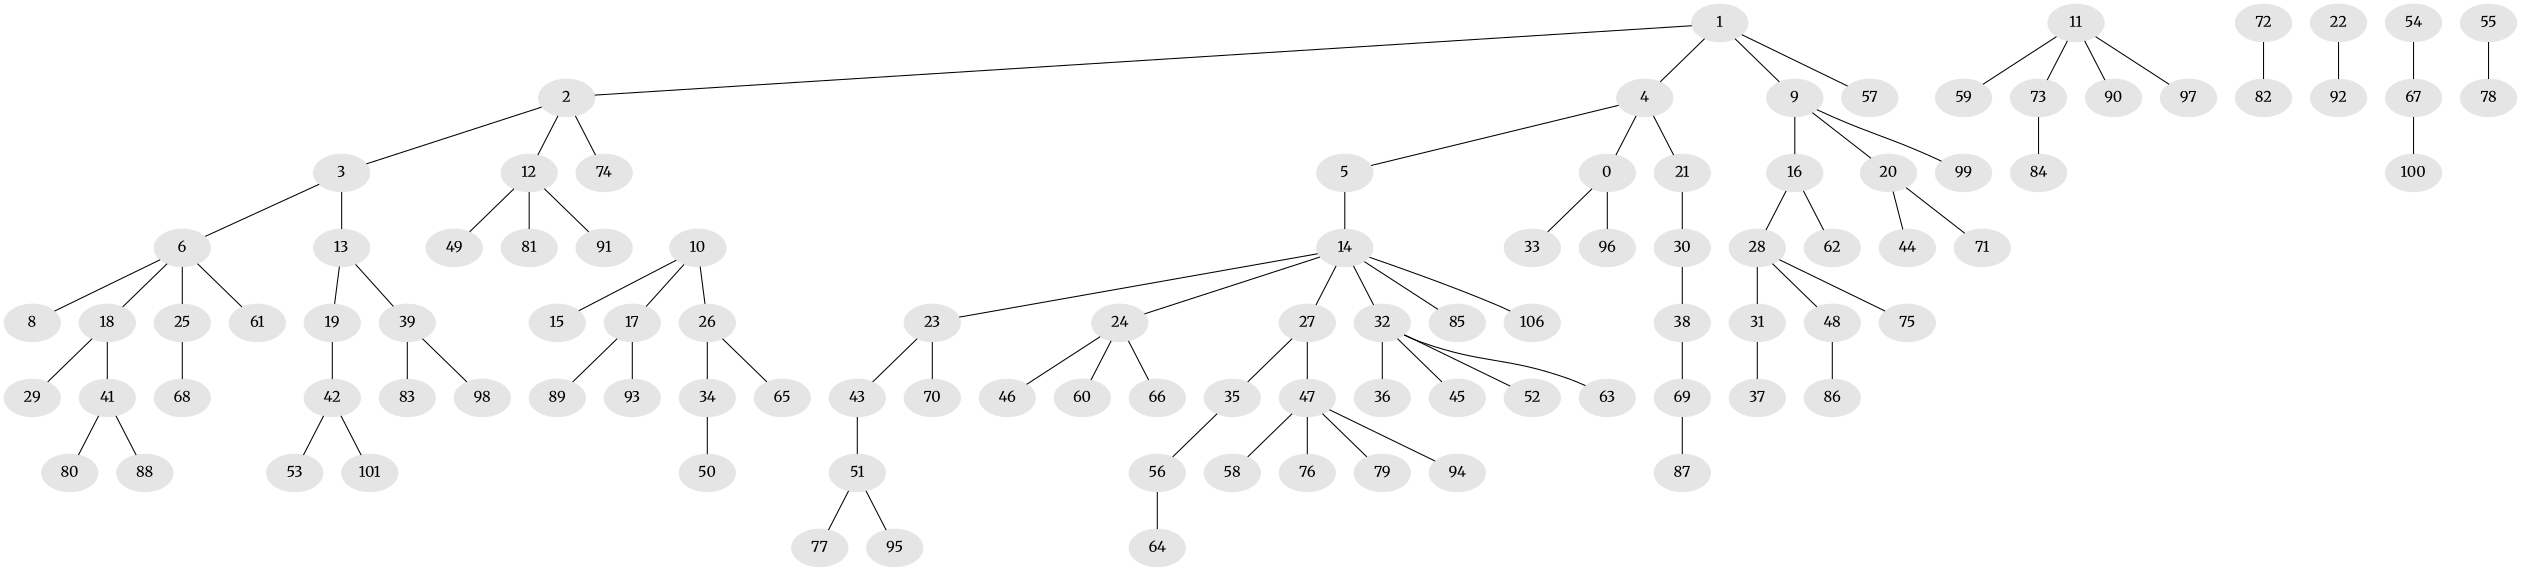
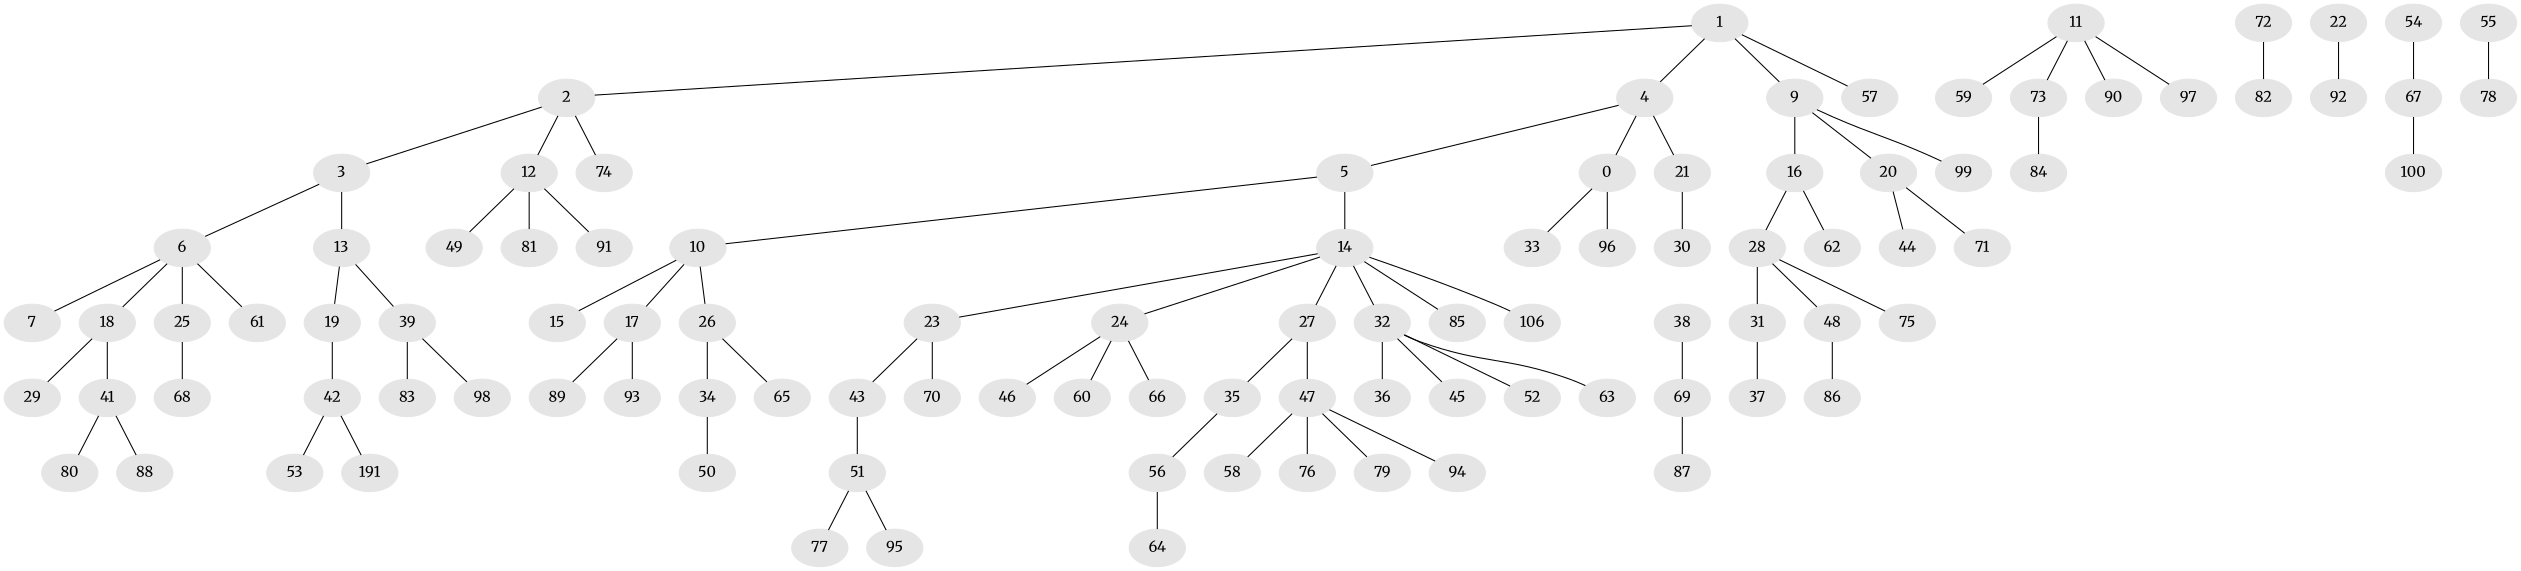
  graph {
    fontname=Merriweather
    node [color=gray90 fontname=Merriweather style=filled]
    edge [fontname=Merriweather]
    1
    2
    4
    9
    57
    3
    12
    74
    5
    n10 [label=0]
    21
    16
    20
    99
    6
    13
    49
    81
    91
-   7 [label=8]
+   7
    18
    25
    61
    19
    39
    10
    14
    33
    96
    11
    59
    73
    90
    97
    30
    15
    17
    26
    23
    24
    27
    32
    85
    n44 [label=106]
    29
    41
    68
    28
    62
    44
    71
    89
    93
    34
    65
    72
    82
    84
    42
    22
    92
    83
    98
    43
    70
    46
    60
    66
    35
    47
    36
    45
    52
    63
    31
    48
    75
    80
    88
    53
-   101
+   101 [label=191]
    38
    51
    50
    56
    58
    76
    79
    94
    37
    86
    69
    64
    87
    54
    67
    55
    78
    77
    95
    100
    1 -- 2
    1 -- 4
    1 -- 9
    1 -- 57
    2 -- 3
    2 -- 12
    2 -- 74
    4 -- 5
    4 -- n10
    4 -- 21
    9 -- 16
    9 -- 20
    9 -- 99
    3 -- 6
    3 -- 13
    12 -- 49
    12 -- 81
    12 -- 91
+   5 -- 10
    5 -- 14
    n10 -- 33
    n10 -- 96
    21 -- 30
    16 -- 28
    16 -- 62
    20 -- 44
    20 -- 71
    6 -- 7
    6 -- 18
    6 -- 25
    6 -- 61
    13 -- 19
    13 -- 39
    18 -- 29
    18 -- 41
    25 -- 68
    19 -- 42
    39 -- 83
    39 -- 98
    10 -- 15
    10 -- 17
    10 -- 26
    14 -- 23
    14 -- 24
    14 -- 27
    14 -- 32
    14 -- 85
    14 -- n44
    11 -- 59
    11 -- 73
    11 -- 90
    11 -- 97
    73 -- 84
-   30 -- 38
    17 -- 89
    17 -- 93
    26 -- 34
    26 -- 65
    23 -- 43
    23 -- 70
    24 -- 46
    24 -- 60
    24 -- 66
    27 -- 35
    27 -- 47
    32 -- 36
    32 -- 45
    32 -- 52
    32 -- 63
    41 -- 80
    41 -- 88
    28 -- 31
    28 -- 48
    28 -- 75
    34 -- 50
    72 -- 82
    42 -- 53
    42 -- 101
    22 -- 92
    43 -- 51
    35 -- 56
    47 -- 58
    47 -- 76
    47 -- 79
    47 -- 94
    31 -- 37
    48 -- 86
    38 -- 69
    51 -- 77
    51 -- 95
    56 -- 64
    69 -- 87
    54 -- 67
    67 -- 100
    55 -- 78
  }
